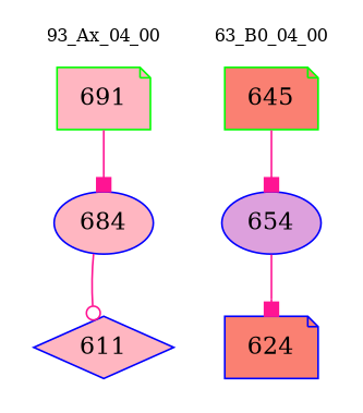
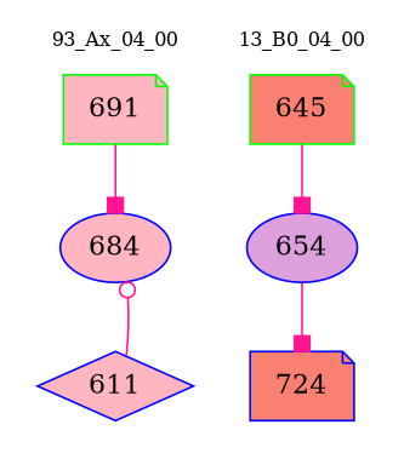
  digraph {
    node [color=blue fillcolor=lightpink shape=note style=filled]
    edge [arrowhead=box color=deeppink]
    n1 [color=green label=691]
    n2 [label=684 shape=ellipse]
    n3 [label=611 shape=diamond]
    n4 [color=green fillcolor=salmon label=645]
    n5 [fillcolor=plum label=654 shape=ellipse]
-   n6 [fillcolor=salmon label=624]
+   n6 [fillcolor=salmon label=724]
    subgraph cluster_1 {
      color=white
      fontsize=10
      label="93_Ax_04_00"
      n1
      n2
      n3
    }
    subgraph cluster_2 {
      color=white
      fontsize=10
-     label="63_B0_04_00"
+     label="13_B0_04_00"
      n4
      n5
      n6
    }
    n1 -> n2
-   n2 -> n3 [arrowhead=odot]
+   n3 -> n2 [arrowhead=odot]
    n4 -> n5
    n5 -> n6
  }
